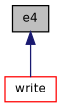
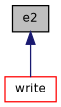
  digraph {
    rankdir=TB
    node [fontname=Helvetica fontsize=10 shape=record]
-   n1 [color=black fillcolor=grey75 fontcolor=black height=0.2 label=e4 style=filled width=0.4]
+   n1 [color=black fillcolor=grey75 fontcolor=black height=0.2 label=e2 style=filled width=0.4]
    n2 [color=red height=0.2 label=write width=0.4]
    n1 -> n2 [color=midnightblue dir=back fontname=Helvetica fontsize=10 labelfontname=Helvetica labelfontsize=10 style=solid]
  }
